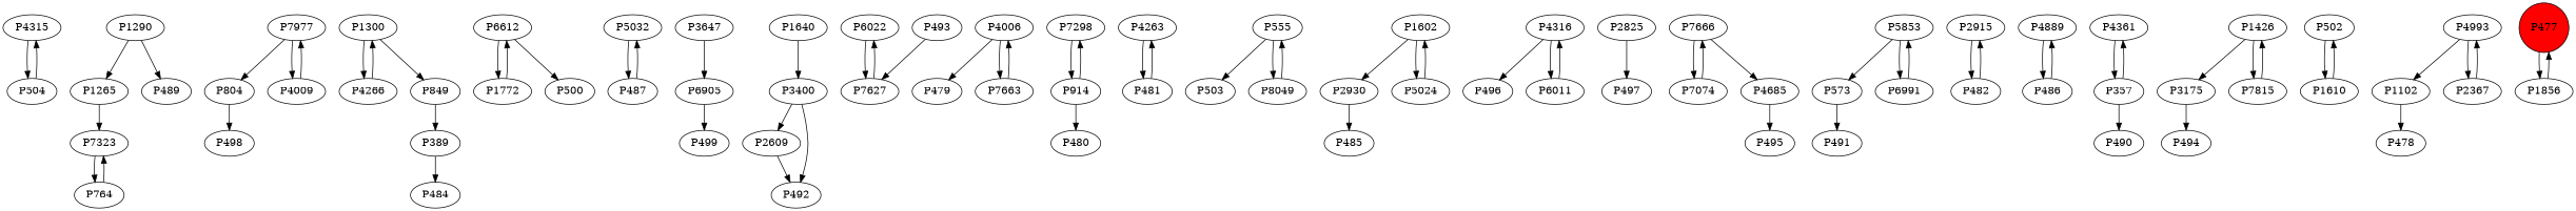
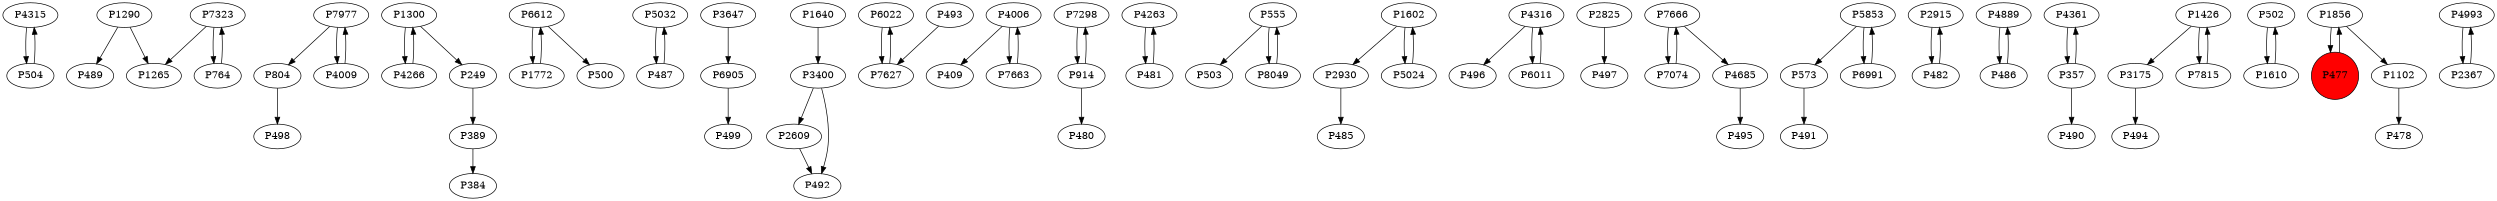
  digraph {
    P4315
    P504
    P1290
    P1265
    P489
    P804
    P498
-   P249 [label=P849]
+   P249
    P389
-   P484
+   P484 [label=P384]
    P6612
    P1772
    P500
    P5032
    P487
    P3647
    P6905
    P499
    P2609
    P492
    P6022
    P7627
    P493
    P4006
-   P479
+   P479 [label=P409]
    P7663
    P7298
    P914
    P480
    P4263
    P481
    P555
    P503
    P8049
    n35 [label=P1602]
    P2930
    P5024
    P485
    P4316
    P496
    P6011
    P2825
    P497
    P4685
    P495
    P5853
    P573
    P6991
    P491
    P1640
    P3400
    P2915
    P482
    P4266
    P1300
    P4889
    P486
    P4361
    P357
    P490
    P7323
    P764
    P1426
    P3175
    P7815
    P494
    P7977
    P4009
    P502
    P1610
    P1102
    P478
    P7074
    P7666
    P477 [fillcolor=red shape=circle style=filled]
    P1856
    P4993
    P2367
    P4315 -> P504
    P504 -> P4315
    P1290 -> P1265
    P1290 -> P489
    P804 -> P498
    P249 -> P389
    P389 -> P484
    P6612 -> P1772
    P6612 -> P500
    P1772 -> P6612
    P5032 -> P487
    P487 -> P5032
    P3647 -> P6905
    P6905 -> P499
    P2609 -> P492
    P6022 -> P7627
    P7627 -> P6022
    P493 -> P7627
    P4006 -> P479
    P4006 -> P7663
    P7663 -> P4006
    P7298 -> P914
    P914 -> P7298
    P914 -> P480
    P4263 -> P481
    P481 -> P4263
    P555 -> P503
    P555 -> P8049
    P8049 -> P555
    n35 -> P2930
    n35 -> P5024
    P2930 -> P485
    P5024 -> n35
    P4316 -> P496
    P4316 -> P6011
    P6011 -> P4316
    P2825 -> P497
    P4685 -> P495
    P5853 -> P573
    P5853 -> P6991
    P573 -> P491
    P6991 -> P5853
    P1640 -> P3400
    P3400 -> P2609
    P3400 -> P492
    P2915 -> P482
    P482 -> P2915
    P4266 -> P1300
    P1300 -> P249
    P1300 -> P4266
    P4889 -> P486
    P486 -> P4889
    P4361 -> P357
    P357 -> P4361
    P357 -> P490
-   P1265 -> P7323
+   P7323 -> P1265
    P7323 -> P764
    P764 -> P7323
    P1426 -> P3175
    P1426 -> P7815
    P3175 -> P494
    P7815 -> P1426
    P7977 -> P804
    P7977 -> P4009
    P4009 -> P7977
    P502 -> P1610
    P1610 -> P502
    P1102 -> P478
    P7074 -> P7666
    P7666 -> P4685
    P7666 -> P7074
    P477 -> P1856
    P1856 -> P477
-   P4993 -> P1102
+   P1856 -> P1102
    P4993 -> P2367
    P2367 -> P4993
  }
